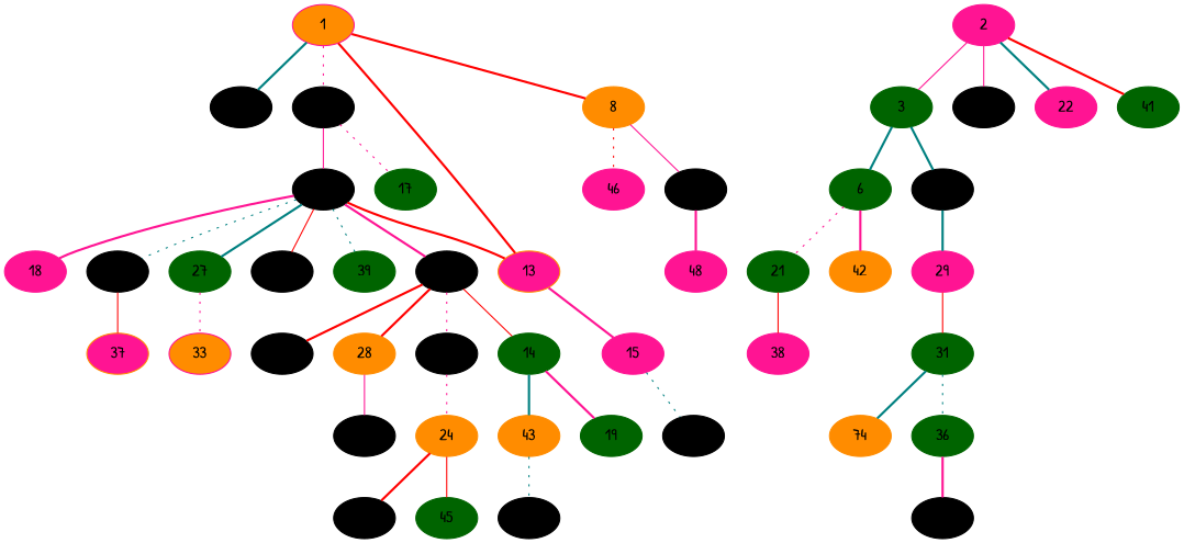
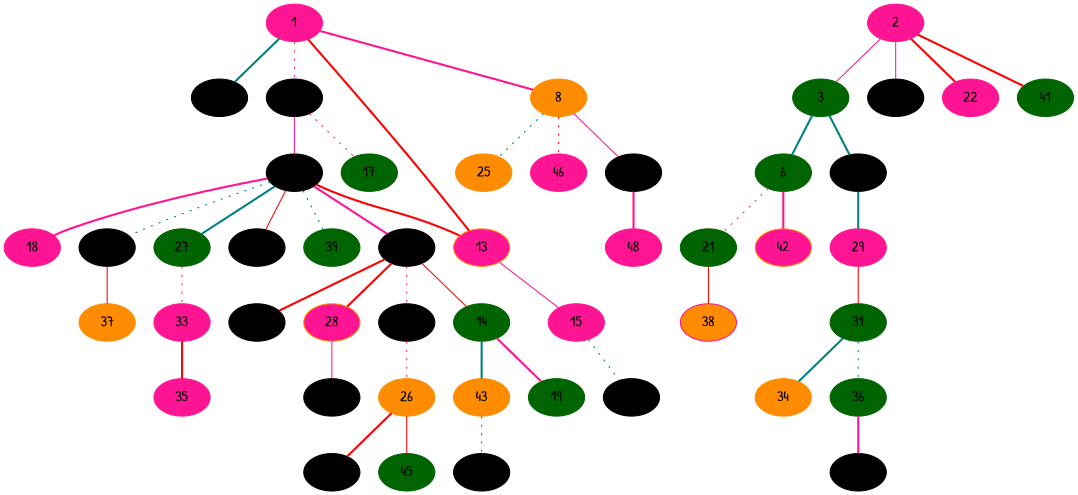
  graph {
    fontname="Patrick Hand"
    node [color=black fontname="Patrick Hand" style=filled]
    edge [color=deeppink fontname="Patrick Hand" style=bold weight=1.0]
-   1 [color=deeppink fillcolor=darkorange]
+   1 [color=deeppink]
    4
    5
    8 [color=darkorange]
    13 [color=darkorange fillcolor=deeppink]
    2 [color=deeppink]
    3 [color=darkgreen]
    11
    22 [color=deeppink]
    41 [color=darkgreen]
    9
    17 [color=darkgreen]
+   25 [color=darkorange]
    32
    46 [color=deeppink]
    6 [color=darkgreen]
    7
    21 [color=darkgreen]
-   42 [color=darkorange]
+   42 [color=darkorange fillcolor=deeppink]
    29 [color=deeppink]
    10
    18 [color=deeppink]
    20
    27 [color=darkgreen]
    30
    39 [color=darkgreen]
-   38 [color=deeppink]
+   38 [color=deeppink fillcolor=darkorange]
    31 [color=darkgreen]
    48 [color=deeppink]
    12
    14 [color=darkgreen]
    23
-   28 [color=darkorange]
+   28 [color=darkorange fillcolor=deeppink]
    15 [color=deeppink]
-   37 [color=darkorange fillcolor=deeppink]
-   33 [color=deeppink fillcolor=darkorange]
-   24 [color=darkorange]
+   37 [color=darkorange]
+   33 [color=deeppink]
+   24 [color=darkorange label=26]
    19 [color=darkgreen]
    43 [color=darkorange]
    40
    45 [color=darkgreen]
    49
    16
    47
-   34 [color=darkorange label=74]
+   35 [color=deeppink]
+   34 [color=darkorange]
    36 [color=darkgreen]
    44
    1 -- 4 [color=teal weight=2.0]
    1 -- 5 [style=dotted]
-   1 -- 8 [color=red]
+   1 -- 8
    1 -- 13 [color=red]
    5 -- 9 [style=solid weight=4.0]
    5 -- 17 [style=dotted]
+   8 -- 25 [color=teal style=dotted]
    8 -- 32 [style=solid]
    8 -- 46 [color=red style=dotted weight=2.0]
-   13 -- 15
+   13 -- 15 [style=solid]
    2 -- 3 [style=solid]
    2 -- 11 [style=solid weight=2.0]
-   2 -- 22 [color=teal]
+   2 -- 22 [color=red]
    2 -- 41 [color=red]
    3 -- 6 [color=teal]
    3 -- 7 [color=teal]
    9 -- 13 [color=red]
    9 -- 10
    9 -- 18
    9 -- 20 [color=teal style=dotted]
    9 -- 27 [color=teal]
    9 -- 30 [color=red style=solid]
    9 -- 39 [color=teal style=dotted]
    32 -- 48
    6 -- 21 [style=dotted]
    6 -- 42
    7 -- 29 [color=teal]
    21 -- 38 [color=red style=solid]
    29 -- 31 [color=red style=solid]
    10 -- 12 [style=dotted]
    10 -- 14 [color=red style=solid]
    10 -- 23 [color=red]
    10 -- 28 [color=red]
    20 -- 37 [color=red style=solid weight=2.0]
    27 -- 33 [style=dotted]
    31 -- 34 [color=teal]
    31 -- 36 [color=teal style=dotted weight=2.0]
    12 -- 24 [style=dotted]
    14 -- 19
    14 -- 43 [color=teal]
    28 -- 40 [style=solid]
    15 -- 16 [color=teal style=dotted]
+   33 -- 35 [color=red]
    24 -- 45 [color=red style=solid]
    24 -- 49 [color=red]
    43 -- 47 [color=teal style=dotted]
    36 -- 44
  }
